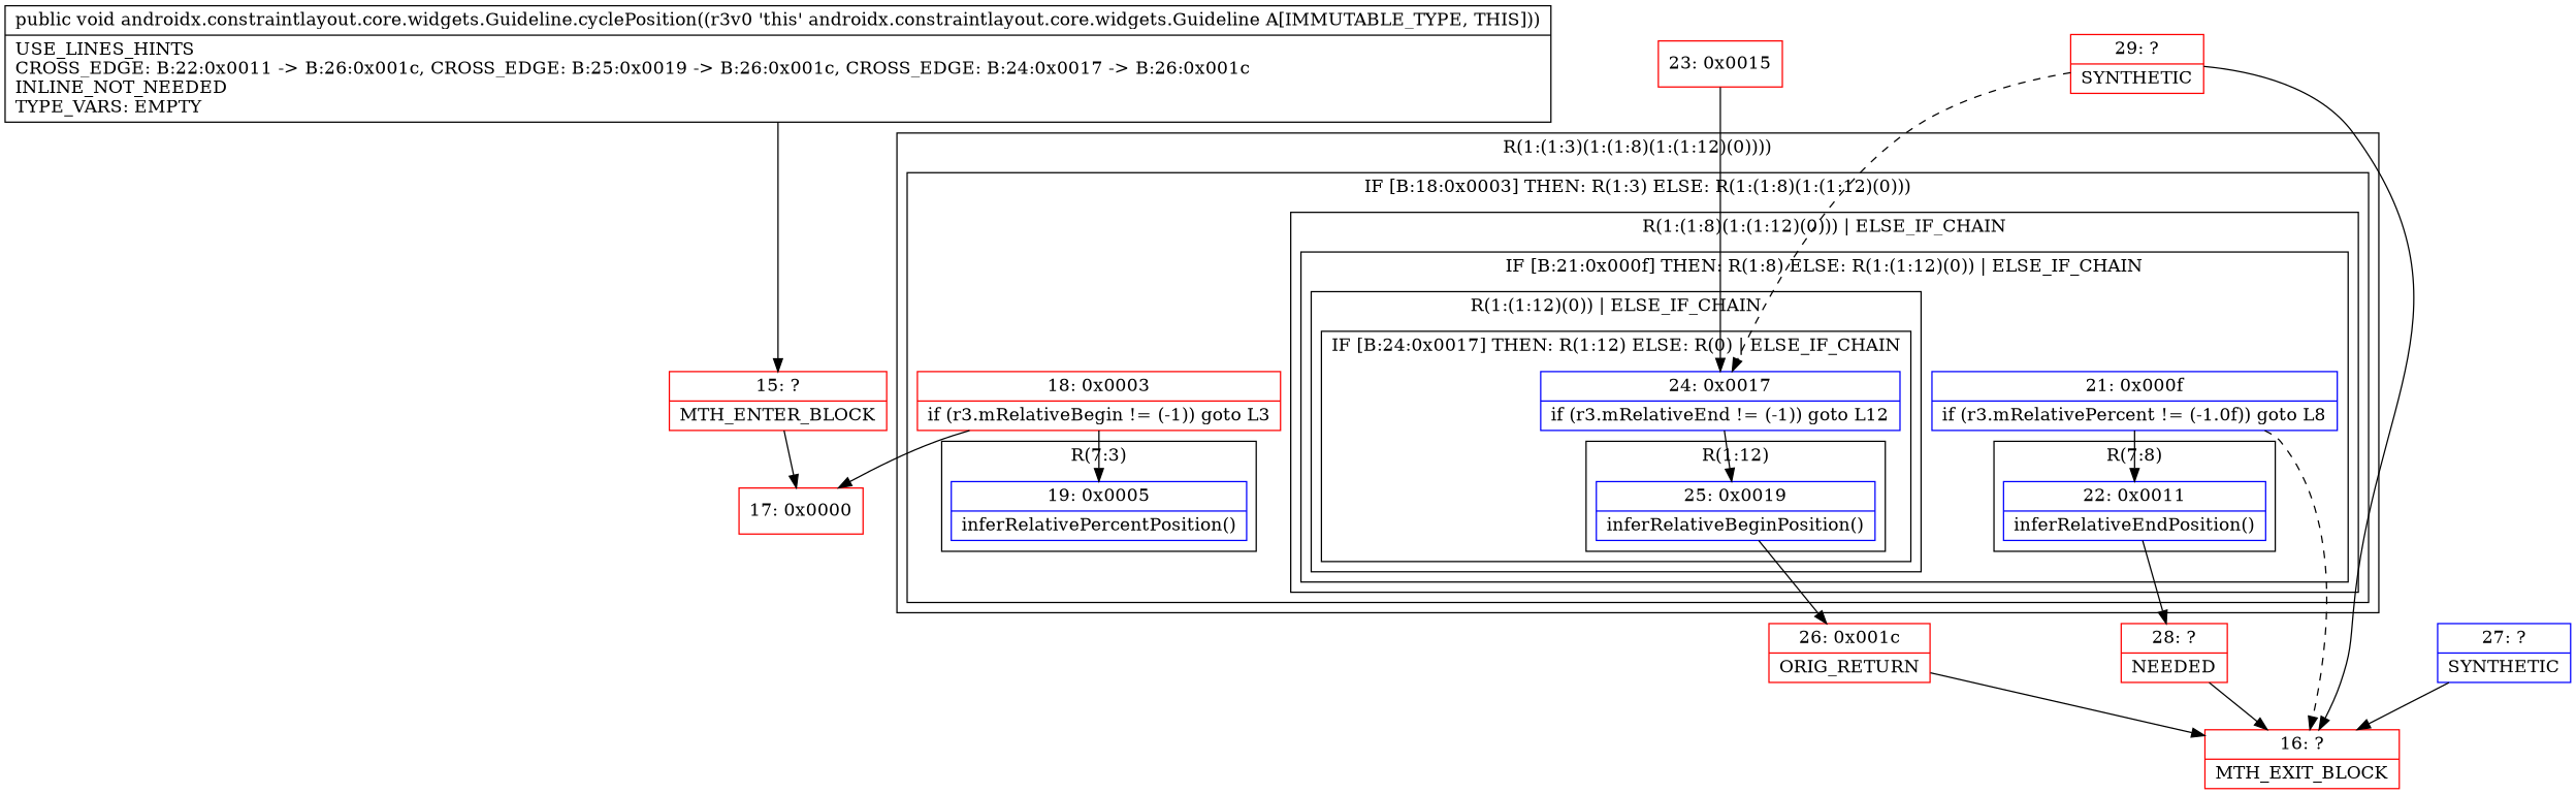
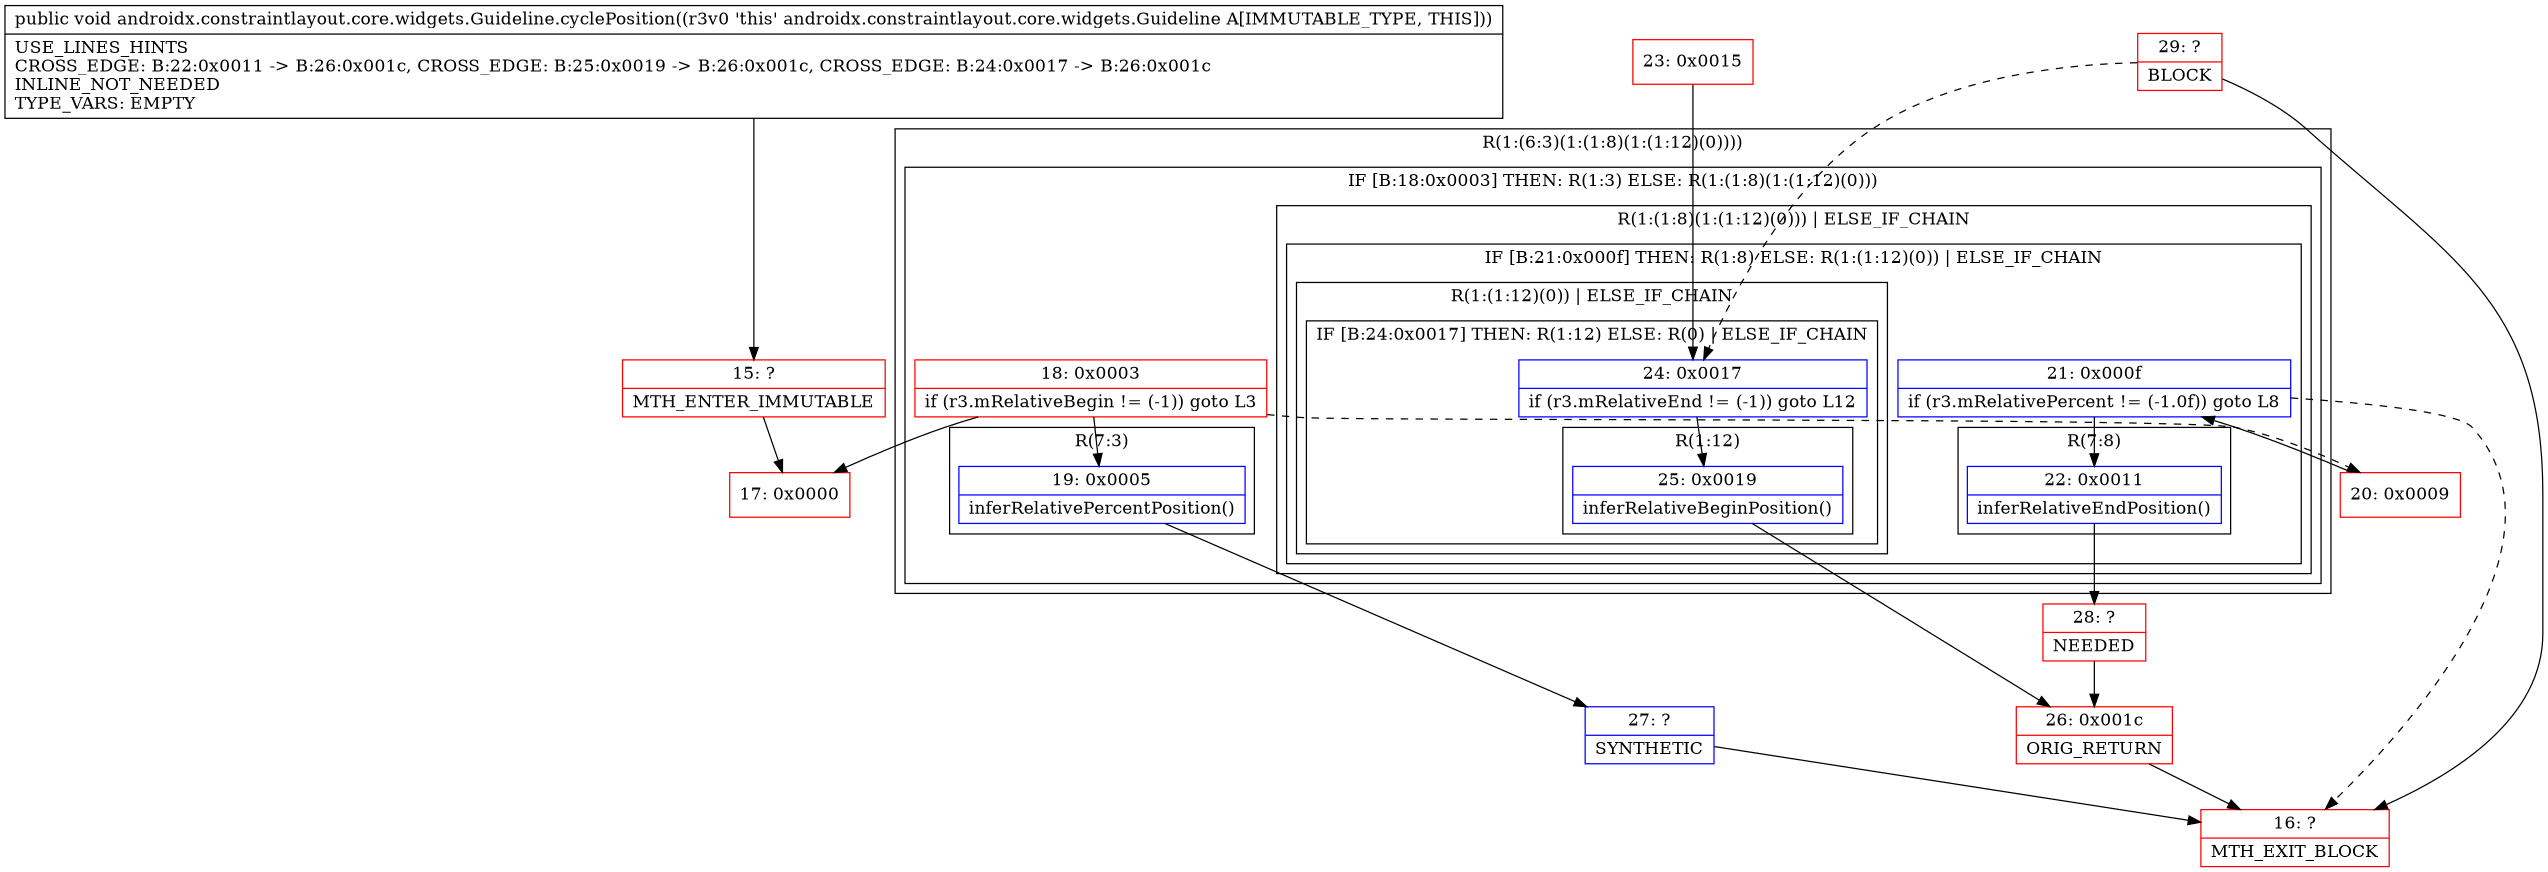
  digraph {
    node [color=red shape=record]
    n1 [color=blue label="{19\:\ 0x0005|inferRelativePercentPosition()\l}"]
    n2 [color=blue label="{22\:\ 0x0011|inferRelativeEndPosition()\l}"]
    n3 [color=blue label="{25\:\ 0x0019|inferRelativeBeginPosition()\l}"]
    n4 [color=blue label="{24\:\ 0x0017|if (r3.mRelativeEnd != (\-1)) goto L12\l}"]
    n5 [color=blue label="{21\:\ 0x000f|if (r3.mRelativePercent != (\-1.0f)) goto L8\l}"]
    n6 [label="{18\:\ 0x0003|if (r3.mRelativeBegin != (\-1)) goto L3\l}"]
    n7 [color=blue label="{27\:\ ?|SYNTHETIC\l}"]
    n8 [label="{28\:\ ?|NEEDED\l}"]
    n9 [label="{26\:\ 0x001c|ORIG_RETURN\l}"]
    n10 [label="{16\:\ ?|MTH_EXIT_BLOCK\l}"]
+   n11 [label="{20\:\ 0x0009}"]
    n12 [label="{17\:\ 0x0000}"]
    n13 [label="{23\:\ 0x0015}"]
-   n14 [label="{29\:\ ?|SYNTHETIC\l}"]
-   n15 [label="{15\:\ ?|MTH_ENTER_BLOCK\l}"]
+   n14 [label="{29\:\ ?|BLOCK\l}"]
+   n15 [label="{15\:\ ?|MTH_ENTER_IMMUTABLE\l}"]
    n16 [label="{public void androidx.constraintlayout.core.widgets.Guideline.cyclePosition((r3v0 'this' androidx.constraintlayout.core.widgets.Guideline A[IMMUTABLE_TYPE, THIS]))  | USE_LINES_HINTS\lCROSS_EDGE: B:22:0x0011 \-\> B:26:0x001c, CROSS_EDGE: B:25:0x0019 \-\> B:26:0x001c, CROSS_EDGE: B:24:0x0017 \-\> B:26:0x001c\lINLINE_NOT_NEEDED\lTYPE_VARS: EMPTY\l}" color=""]
    subgraph cluster_1 {
-     label="R(1:(1:3)(1:(1:8)(1:(1:12)(0))))"
+     label="R(1:(6:3)(1:(1:8)(1:(1:12)(0))))"
      subgraph cluster_2 {
        label="IF [B:18:0x0003] THEN: R(1:3) ELSE: R(1:(1:8)(1:(1:12)(0)))"
        n6
        subgraph cluster_3 {
          label="R(7:3)"
          n1
        }
        subgraph cluster_4 {
          label="R(1:(1:8)(1:(1:12)(0))) | ELSE_IF_CHAIN\l"
          subgraph cluster_5 {
            label="IF [B:21:0x000f] THEN: R(1:8) ELSE: R(1:(1:12)(0)) | ELSE_IF_CHAIN\l"
            n5
            subgraph cluster_6 {
              label="R(7:8)"
              n2
            }
            subgraph cluster_7 {
              label="R(1:(1:12)(0)) | ELSE_IF_CHAIN\l"
              subgraph cluster_8 {
                label="IF [B:24:0x0017] THEN: R(1:12) ELSE: R(0) | ELSE_IF_CHAIN\l"
                n4
                subgraph cluster_9 {
                  label="R(1:12)"
                  n3
                }
                subgraph cluster_10 {
                  label="R(0)"
                }
              }
            }
          }
        }
      }
    }
+   n1 -> n7
    n2 -> n8
    n3 -> n9
    n4 -> n3
    n5 -> n2
    n5 -> n10 [style=dashed]
    n6 -> n1
+   n6 -> n11 [style=dashed]
    n6 -> n12
    n7 -> n10
-   n8 -> n10
+   n8 -> n9
    n9 -> n10
+   n11 -> n5
    n13 -> n4
    n14 -> n4 [style=dashed]
    n14 -> n10
    n15 -> n12
    n16 -> n15
  }
